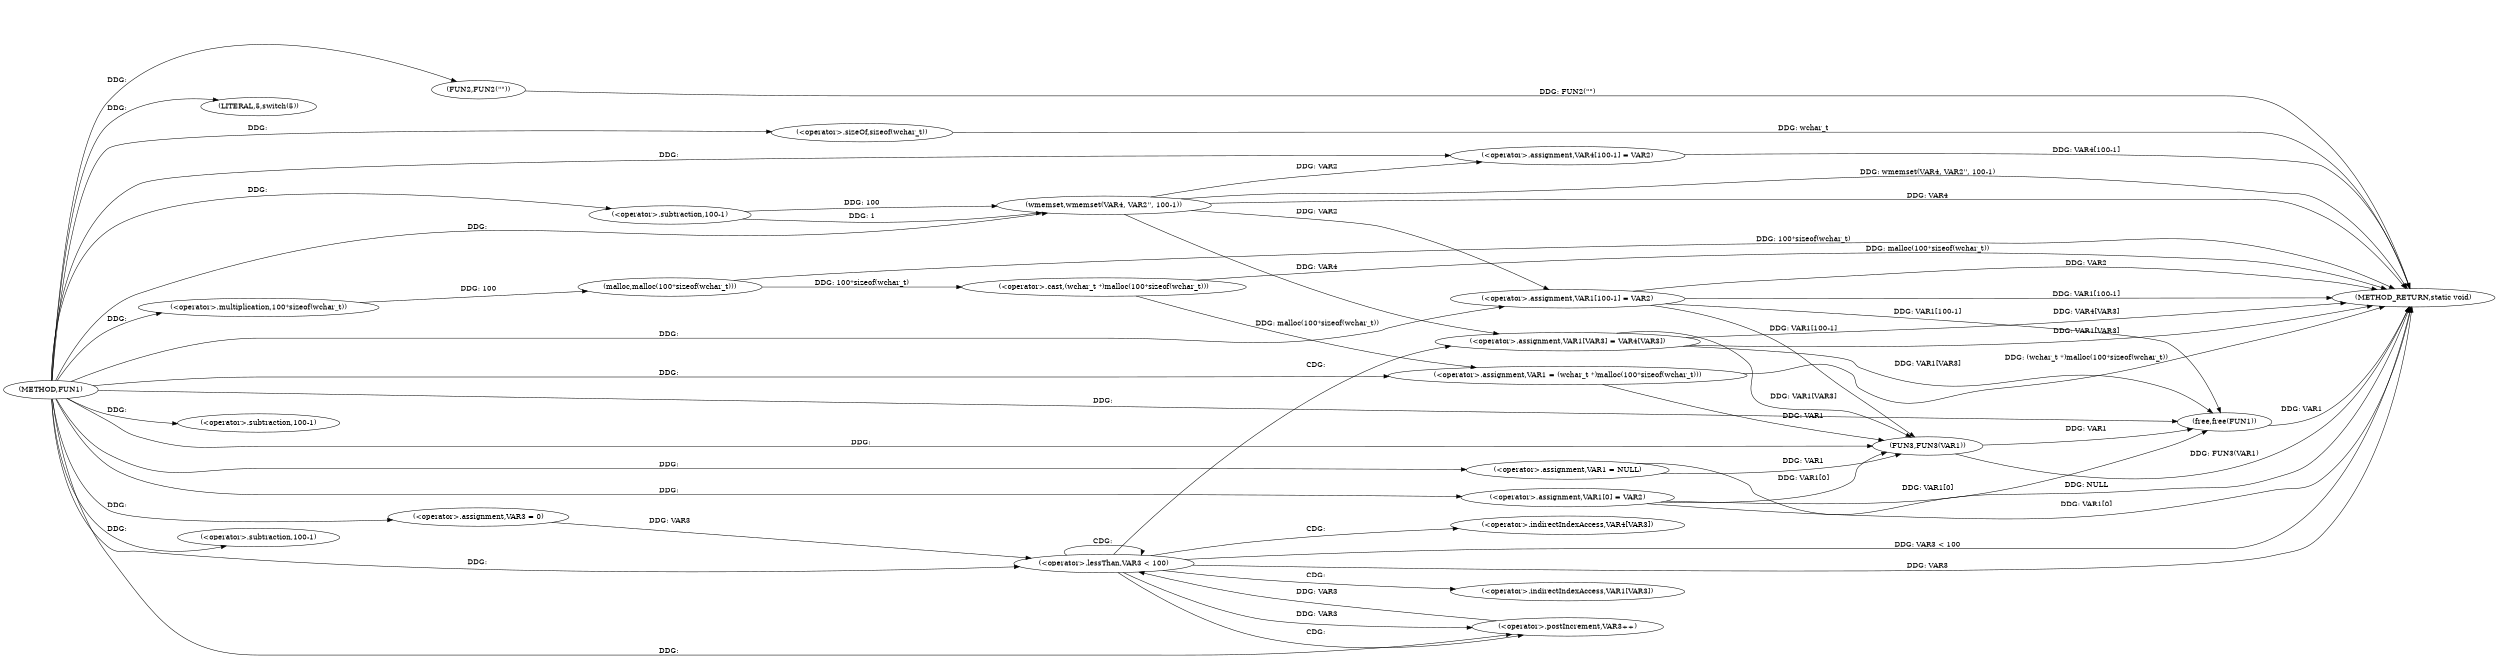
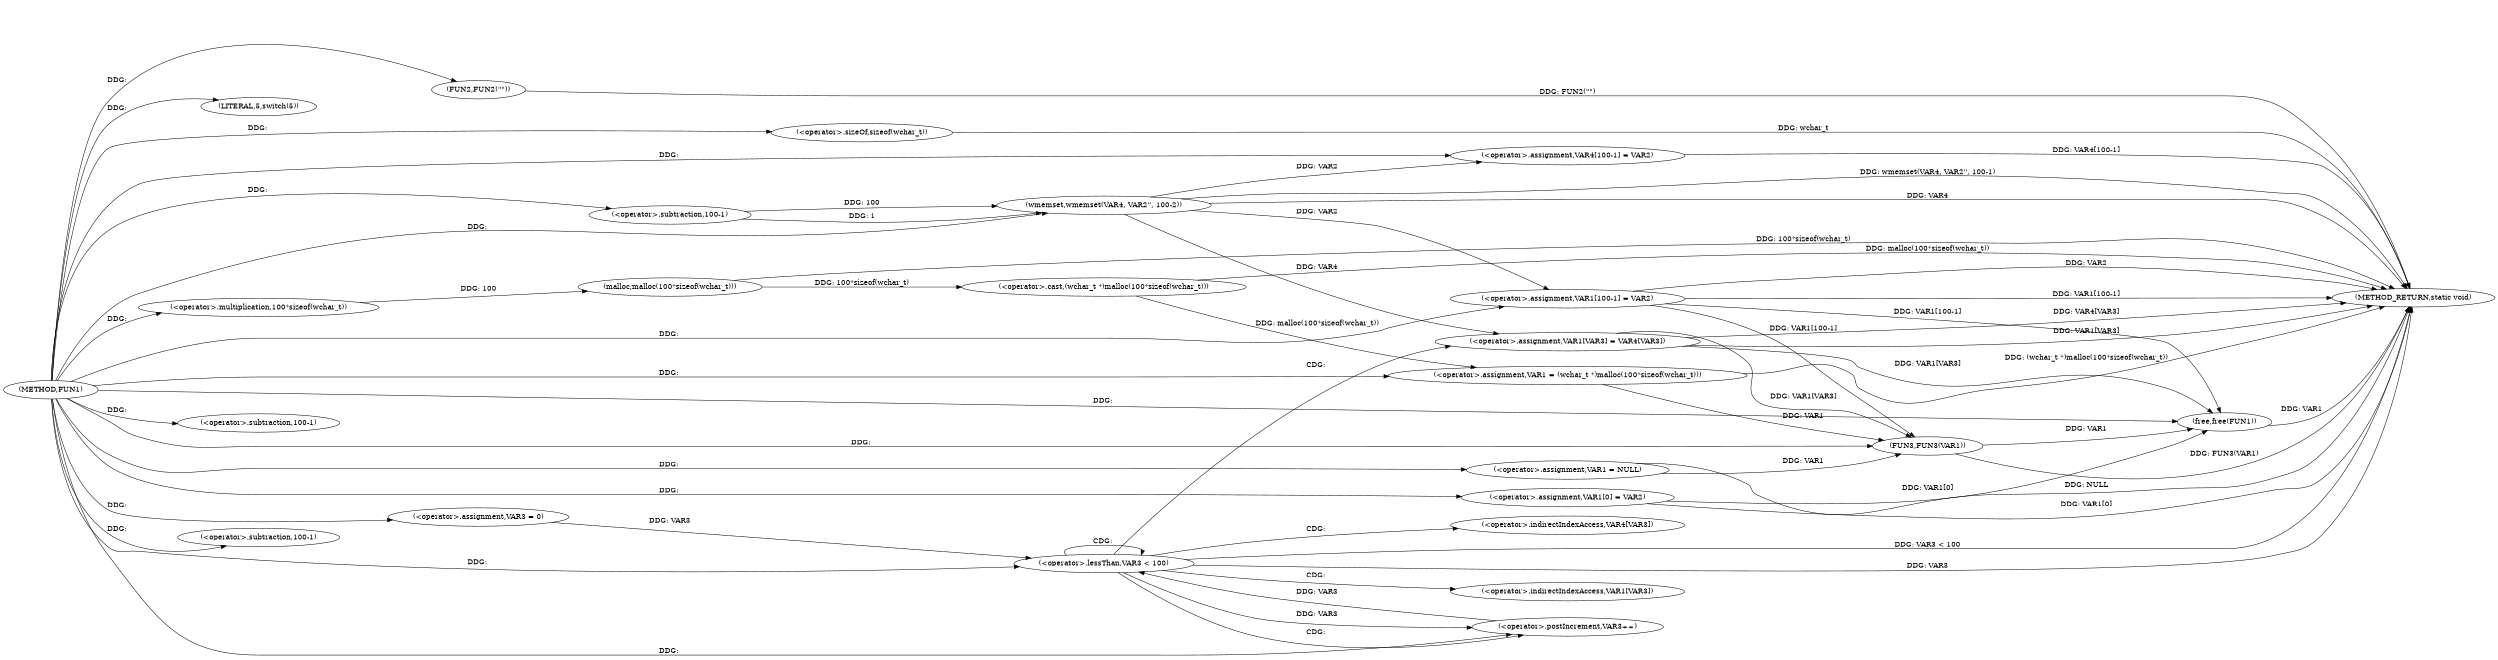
  digraph {
    rankdir=LR
    n1 [label="(METHOD,FUN1)"]
    n2 [label="(<operator>.assignment,VAR1 = NULL)"]
    n3 [label="(LITERAL,5,switch(5))"]
    n4 [label="(FUN2,FUN2(\"\"))"]
    n5 [label="(<operator>.assignment,VAR1 = (wchar_t *)malloc(100*sizeof(wchar_t)))"]
    n6 [label="(<operator>.multiplication,100*sizeof(wchar_t))"]
    n7 [label="(<operator>.sizeOf,sizeof(wchar_t))"]
    n8 [label="(<operator>.assignment,VAR1[0] = VAR2)"]
-   n9 [label="(wmemset,wmemset(VAR4, VAR2'', 100-1))"]
+   n9 [label="(wmemset,wmemset(VAR4, VAR2'', 100-2))"]
    n10 [label="(<operator>.subtraction,100-1)"]
    n11 [label="(<operator>.assignment,VAR4[100-1] = VAR2)"]
    n12 [label="(<operator>.subtraction,100-1)"]
    n13 [label="(<operator>.assignment,VAR3 = 0)"]
    n14 [label="(<operator>.lessThan,VAR3 < 100)"]
    n15 [label="(<operator>.postIncrement,VAR3++)"]
    n16 [label="(<operator>.assignment,VAR1[100-1] = VAR2)"]
    n17 [label="(<operator>.subtraction,100-1)"]
    n18 [label="(FUN3,FUN3(VAR1))"]
    n19 [label="(free,free(FUN1))"]
    n20 [label="(METHOD_RETURN,static void)"]
    n21 [label="(malloc,malloc(100*sizeof(wchar_t)))"]
    n22 [label="(<operator>.assignment,VAR1[VAR3] = VAR4[VAR3])"]
    n23 [label="(<operator>.indirectIndexAccess,VAR1[VAR3])"]
    n24 [label="(<operator>.indirectIndexAccess,VAR4[VAR3])"]
    n25 [label="(<operator>.cast,(wchar_t *)malloc(100*sizeof(wchar_t)))"]
    n1 -> n2 [label="DDG: "]
    n1 -> n3 [label="DDG: "]
    n1 -> n4 [label="DDG: "]
    n1 -> n5 [label="DDG: "]
    n1 -> n6 [label="DDG: "]
    n1 -> n7 [label="DDG: "]
    n1 -> n8 [label="DDG: "]
    n1 -> n9 [label="DDG: "]
    n1 -> n10 [label="DDG: "]
    n1 -> n11 [label="DDG: "]
    n1 -> n12 [label="DDG: "]
    n1 -> n13 [label="DDG: "]
    n1 -> n14 [label="DDG: "]
    n1 -> n15 [label="DDG: "]
    n1 -> n16 [label="DDG: "]
    n1 -> n17 [label="DDG: "]
    n1 -> n18 [label="DDG: "]
    n1 -> n19 [label="DDG: "]
    n2 -> n18 [label="DDG: VAR1"]
    n2 -> n20 [label="DDG: NULL"]
    n4 -> n20 [label="DDG: FUN2(\"\")"]
    n5 -> n18 [label="DDG: VAR1"]
    n5 -> n20 [label="DDG: (wchar_t *)malloc(100*sizeof(wchar_t))"]
    n6 -> n21 [label="DDG: 100"]
    n7 -> n20 [label="DDG: wchar_t"]
-   n8 -> n18 [label="DDG: VAR1[0]"]
    n8 -> n19 [label="DDG: VAR1[0]"]
    n8 -> n20 [label="DDG: VAR1[0]"]
    n9 -> n11 [label="DDG: VAR2"]
    n9 -> n16 [label="DDG: VAR2"]
    n9 -> n20 [label="DDG: VAR4"]
    n9 -> n20 [label="DDG: wmemset(VAR4, VAR2'', 100-1)"]
    n9 -> n22 [label="DDG: VAR4"]
    n10 -> n9 [label="DDG: 100"]
    n10 -> n9 [label="DDG: 1"]
    n11 -> n20 [label="DDG: VAR4[100-1]"]
    n13 -> n14 [label="DDG: VAR3"]
    n14 -> n14 [label="CDG: "]
    n14 -> n15 [label="DDG: VAR3"]
    n14 -> n15 [label="CDG: "]
    n14 -> n20 [label="DDG: VAR3 < 100"]
    n14 -> n20 [label="DDG: VAR3"]
    n14 -> n22 [label="CDG: "]
    n14 -> n23 [label="CDG: "]
    n14 -> n24 [label="CDG: "]
    n15 -> n14 [label="DDG: VAR3"]
    n16 -> n18 [label="DDG: VAR1[100-1]"]
    n16 -> n19 [label="DDG: VAR1[100-1]"]
    n16 -> n20 [label="DDG: VAR2"]
    n16 -> n20 [label="DDG: VAR1[100-1]"]
    n18 -> n19 [label="DDG: VAR1"]
    n18 -> n20 [label="DDG: FUN3(VAR1)"]
    n19 -> n20 [label="DDG: VAR1"]
    n21 -> n20 [label="DDG: 100*sizeof(wchar_t)"]
    n21 -> n25 [label="DDG: 100*sizeof(wchar_t)"]
    n22 -> n18 [label="DDG: VAR1[VAR3]"]
    n22 -> n19 [label="DDG: VAR1[VAR3]"]
    n22 -> n20 [label="DDG: VAR4[VAR3]"]
    n22 -> n20 [label="DDG: VAR1[VAR3]"]
    n25 -> n5 [label="DDG: malloc(100*sizeof(wchar_t))"]
    n25 -> n20 [label="DDG: malloc(100*sizeof(wchar_t))"]
  }
